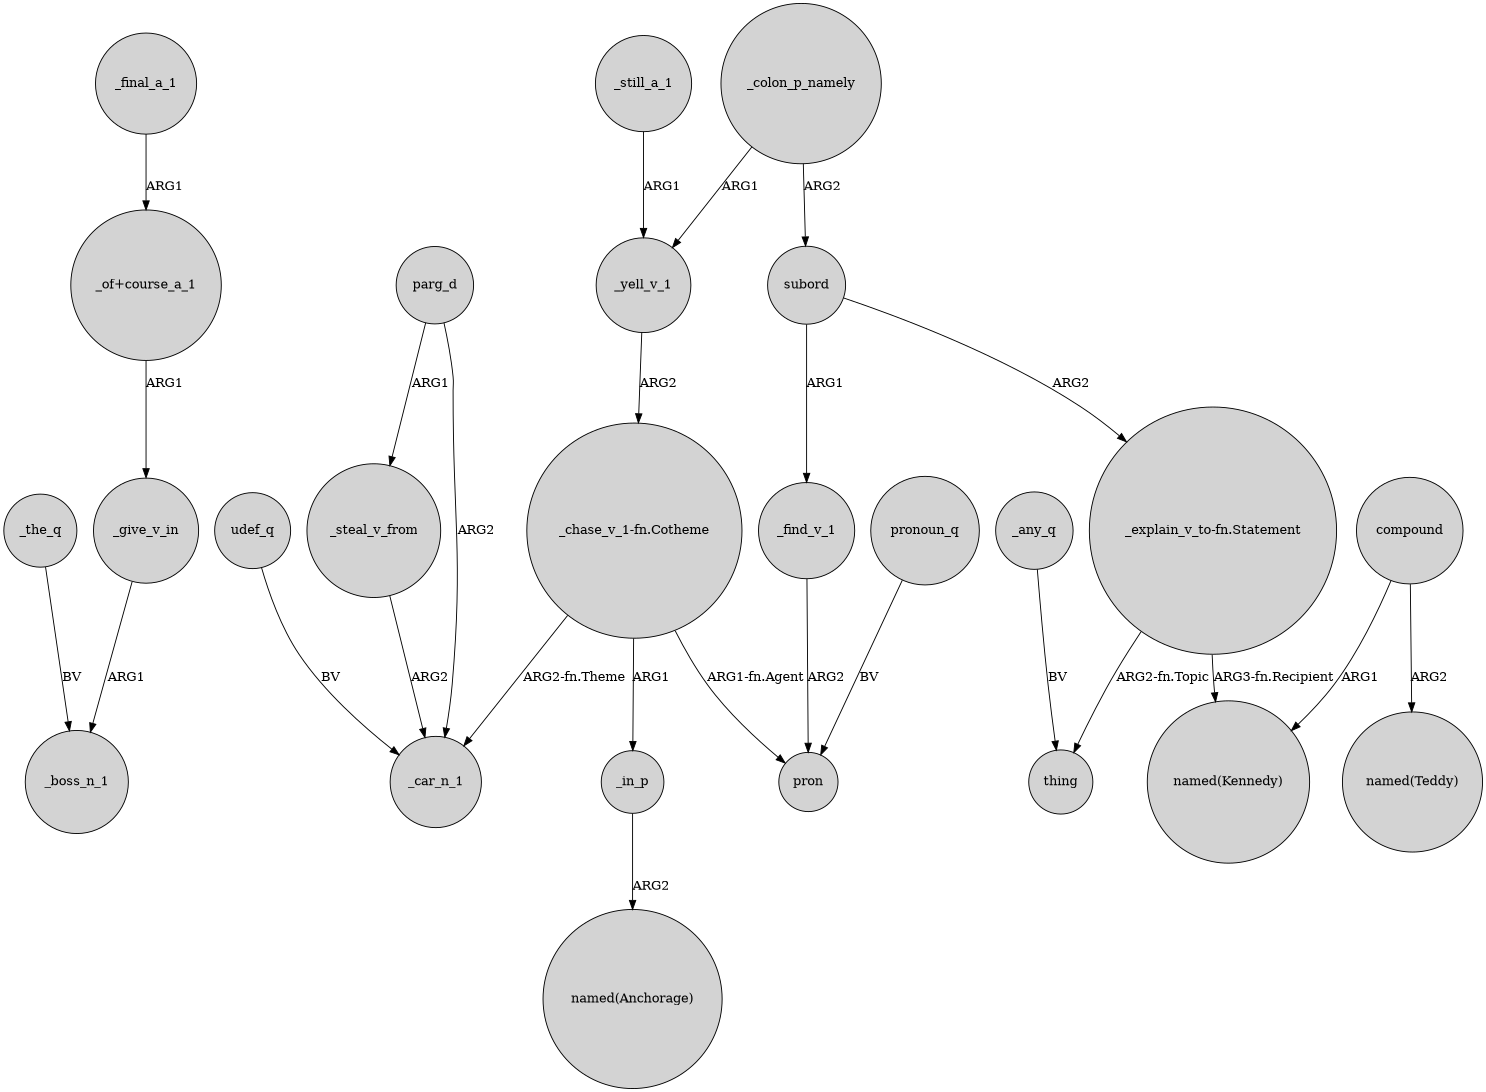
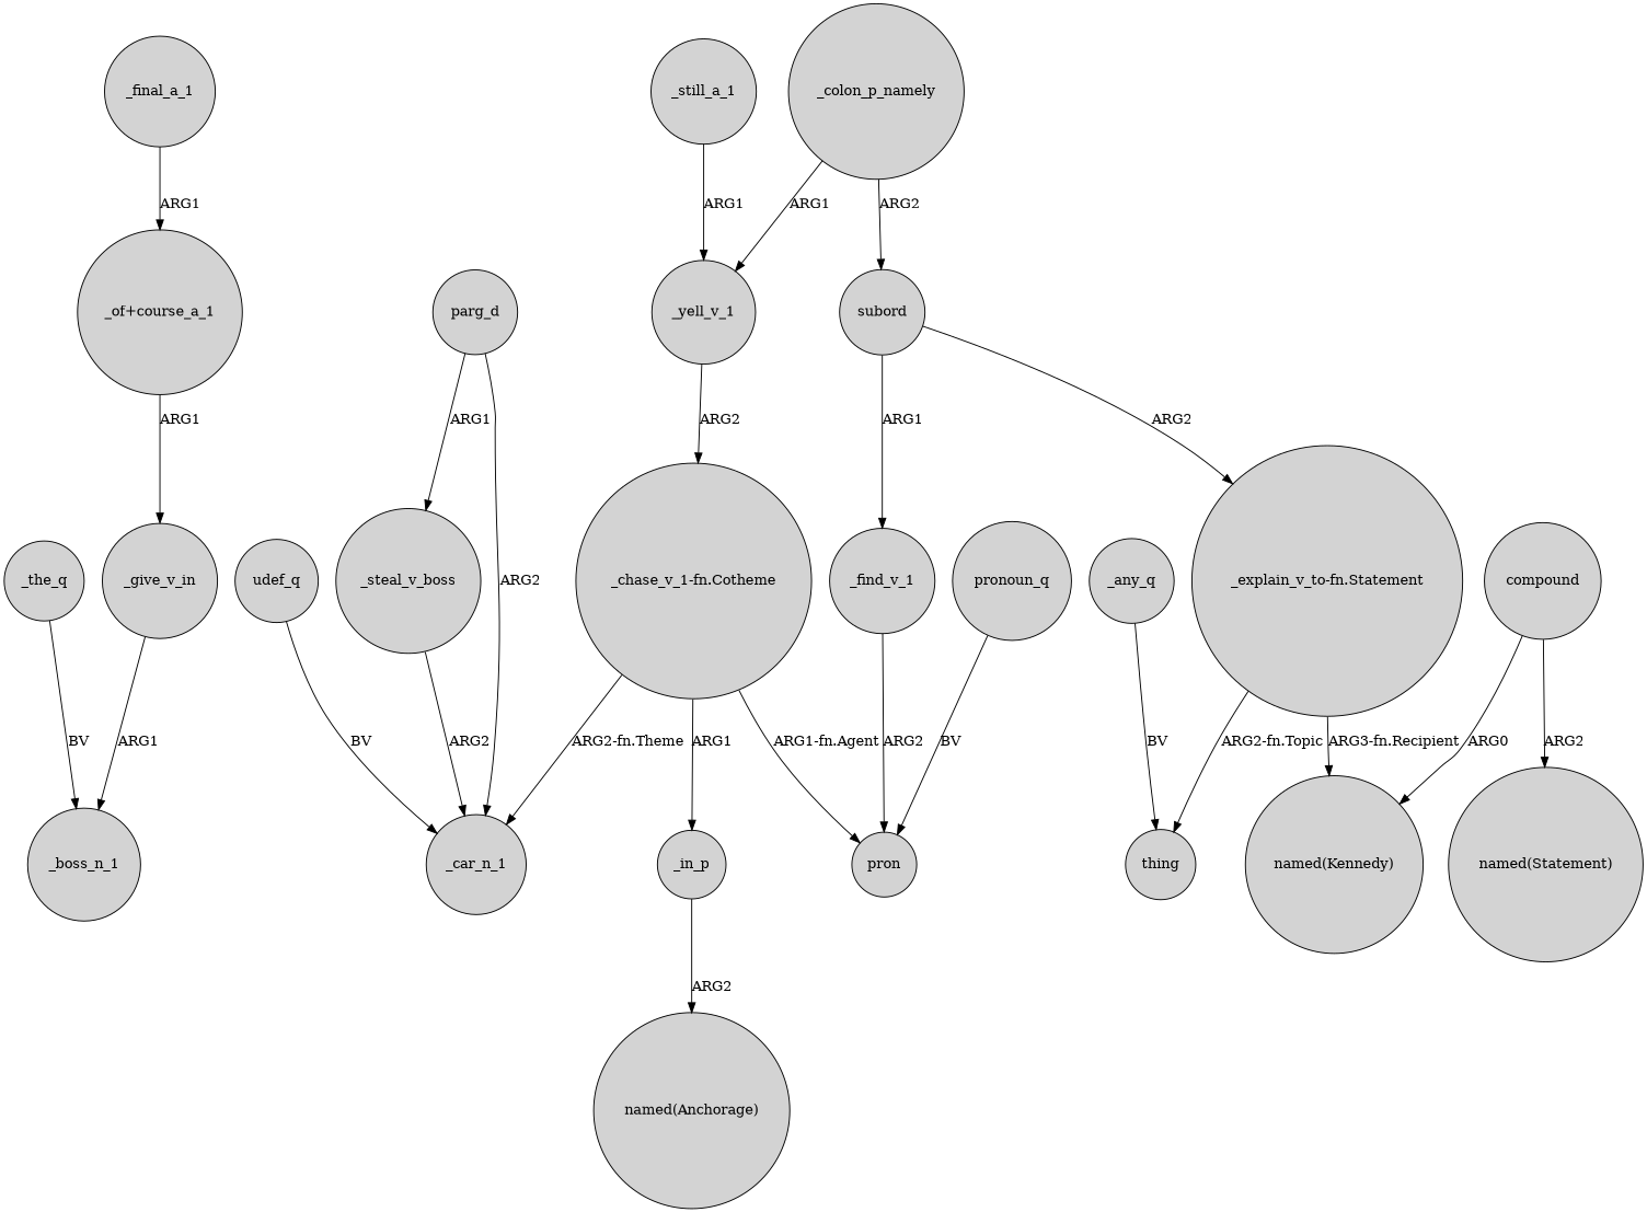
  digraph {
    node [shape=circle style=filled]
    "_of+course_a_1"
    _give_v_in
    _boss_n_1
    _in_p
    "named(Anchorage)"
    "_chase_v_1-fn.Cotheme"
    _car_n_1
    pron
    _colon_p_namely
    subord
    _yell_v_1
    "_explain_v_to-fn.Statement"
    _find_v_1
    "named(Kennedy)"
    thing
    compound
-   "named(Teddy)"
-   _steal_v_from
+   "named(Teddy)" [label="named(Statement)"]
+   _steal_v_from [label=_steal_v_boss]
    _final_a_1
    _the_q
    pronoun_q
    parg_d
    _still_a_1
    udef_q
    _any_q
    "_of+course_a_1" -> _give_v_in [label=ARG1]
    _give_v_in -> _boss_n_1 [label=ARG1]
    _in_p -> "named(Anchorage)" [label=ARG2]
    "_chase_v_1-fn.Cotheme" -> _in_p [label=ARG1]
    "_chase_v_1-fn.Cotheme" -> _car_n_1 [label="ARG2-fn.Theme"]
    "_chase_v_1-fn.Cotheme" -> pron [label="ARG1-fn.Agent"]
    _colon_p_namely -> subord [label=ARG2]
    _colon_p_namely -> _yell_v_1 [label=ARG1]
    subord -> "_explain_v_to-fn.Statement" [label=ARG2]
    subord -> _find_v_1 [label=ARG1]
    _yell_v_1 -> "_chase_v_1-fn.Cotheme" [label=ARG2]
    "_explain_v_to-fn.Statement" -> "named(Kennedy)" [label="ARG3-fn.Recipient"]
    "_explain_v_to-fn.Statement" -> thing [label="ARG2-fn.Topic"]
    _find_v_1 -> pron [label=ARG2]
-   compound -> "named(Kennedy)" [label=ARG1]
+   compound -> "named(Kennedy)" [label=ARG0]
    compound -> "named(Teddy)" [label=ARG2]
    _steal_v_from -> _car_n_1 [label=ARG2]
    _final_a_1 -> "_of+course_a_1" [label=ARG1]
    _the_q -> _boss_n_1 [label=BV]
    pronoun_q -> pron [label=BV]
    parg_d -> _car_n_1 [label=ARG2]
    parg_d -> _steal_v_from [label=ARG1]
    _still_a_1 -> _yell_v_1 [label=ARG1]
    udef_q -> _car_n_1 [label=BV]
    _any_q -> thing [label=BV]
  }
